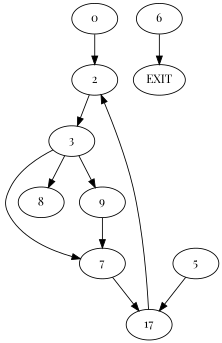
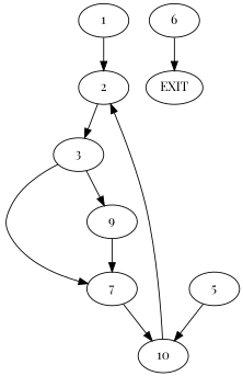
  digraph {
    fontname="Playfair Display"
    node [fontname="Playfair Display"]
    edge [fontname="Playfair Display"]
-   1 [label=0]
+   1
    2
    n3 [label=EXIT]
    3
    7
-   8
    9
    5
-   10 [label=17]
+   10
    6
    1 -> 2
    2 -> 3
    3 -> 7
-   3 -> 8
    3 -> 9
    7 -> 10
    9 -> 7
    5 -> 10
    10 -> 2
    6 -> n3
  }
